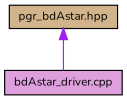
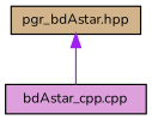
  digraph {
    fontname=Nunito
    node [color=black fontname=Nunito fontsize=10 shape=record style=filled]
    n1 [fillcolor=tan fontcolor=black height=0.2 label="pgr_bdAstar.hpp" width=0.4]
-   n2 [fillcolor=plum height=0.2 label="bdAstar_driver.cpp" width=0.4]
+   n2 [fillcolor=plum height=0.2 label="bdAstar_cpp.cpp" width=0.4]
    n1 -> n2 [color=purple dir=back fontname=Nunito fontsize=10 labelfontname=Helvetica labelfontsize=10 style=solid]
  }
